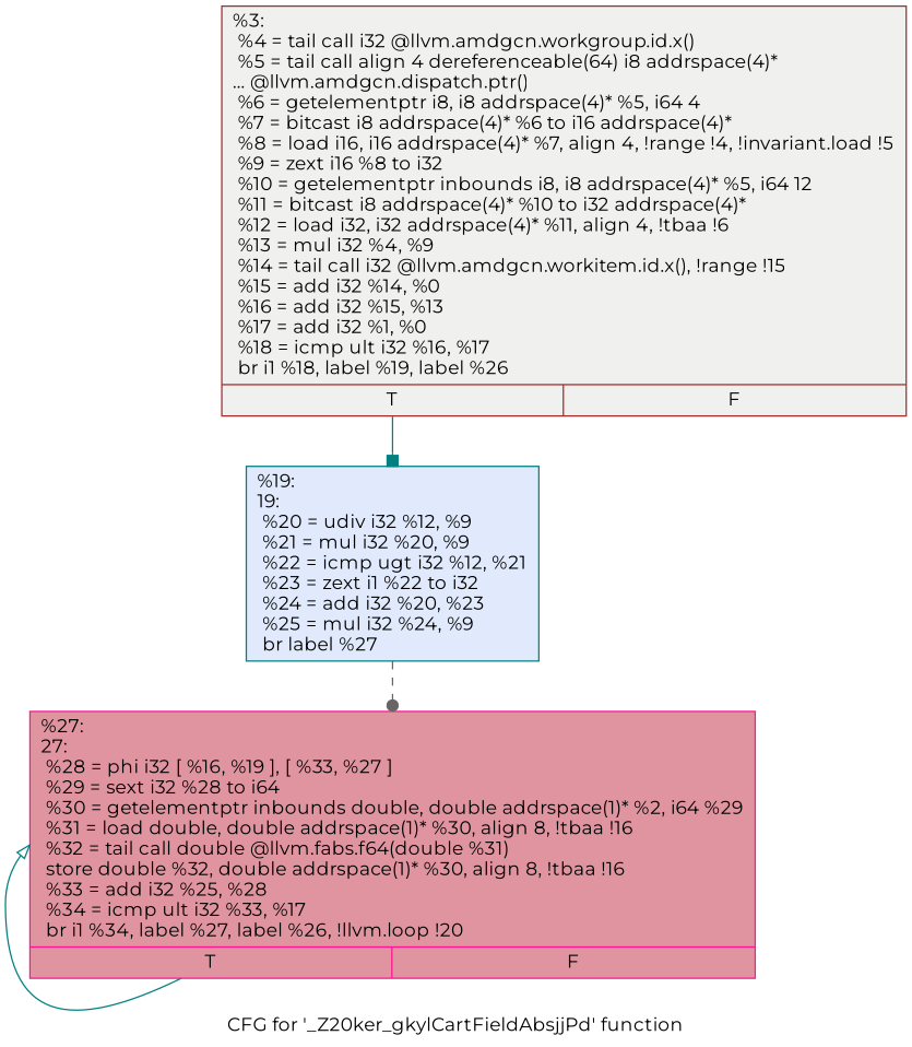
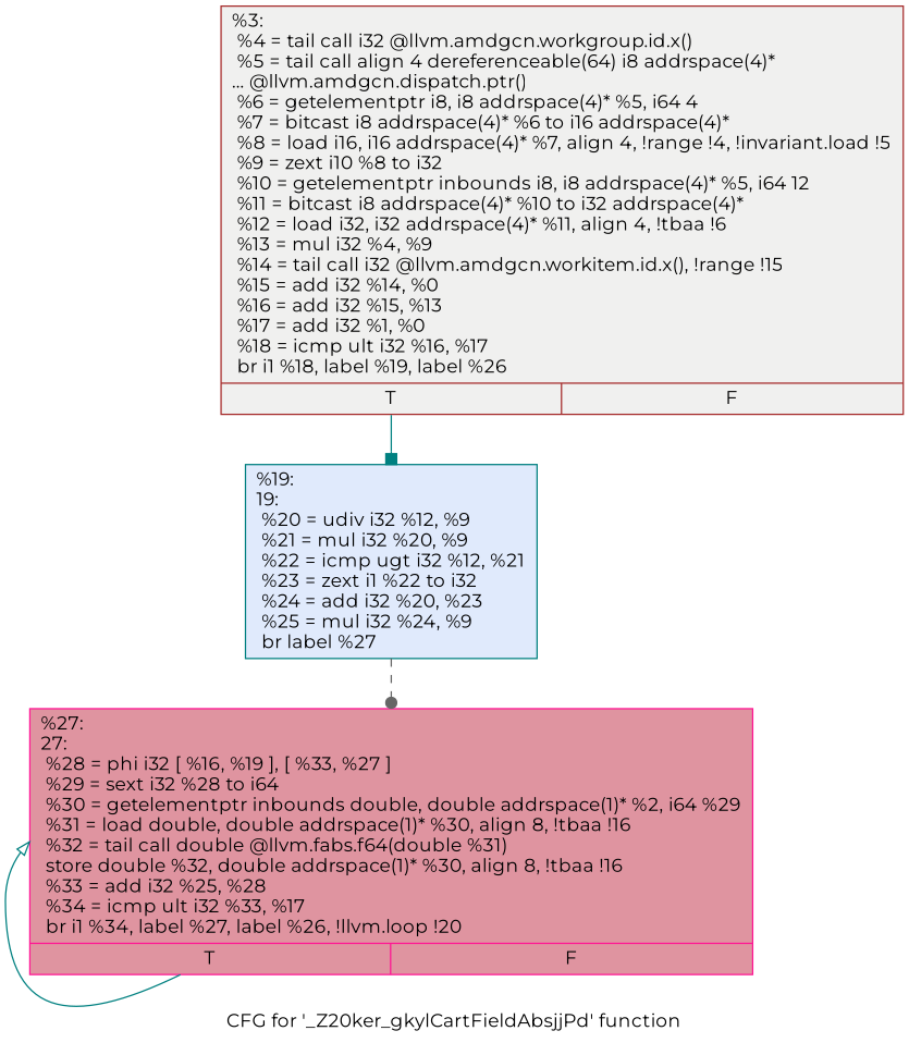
  digraph {
    fontname=Montserrat
    label="CFG for '_Z20ker_gkylCartFieldAbsjjPd' function"
    node [fontname=Montserrat shape=record style=filled]
    edge [color=teal fontname=Montserrat style=solid tailport=s0]
-   n1 [color=brown fillcolor="#dedcdb70" label="{%3:\l  %4 = tail call i32 @llvm.amdgcn.workgroup.id.x()\l  %5 = tail call align 4 dereferenceable(64) i8 addrspace(4)*\l... @llvm.amdgcn.dispatch.ptr()\l  %6 = getelementptr i8, i8 addrspace(4)* %5, i64 4\l  %7 = bitcast i8 addrspace(4)* %6 to i16 addrspace(4)*\l  %8 = load i16, i16 addrspace(4)* %7, align 4, !range !4, !invariant.load !5\l  %9 = zext i16 %8 to i32\l  %10 = getelementptr inbounds i8, i8 addrspace(4)* %5, i64 12\l  %11 = bitcast i8 addrspace(4)* %10 to i32 addrspace(4)*\l  %12 = load i32, i32 addrspace(4)* %11, align 4, !tbaa !6\l  %13 = mul i32 %4, %9\l  %14 = tail call i32 @llvm.amdgcn.workitem.id.x(), !range !15\l  %15 = add i32 %14, %0\l  %16 = add i32 %15, %13\l  %17 = add i32 %1, %0\l  %18 = icmp ult i32 %16, %17\l  br i1 %18, label %19, label %26\l|{<s0>T|<s1>F}}"]
+   n1 [color=brown fillcolor="#dedcdb70" label="{%3:\l  %4 = tail call i32 @llvm.amdgcn.workgroup.id.x()\l  %5 = tail call align 4 dereferenceable(64) i8 addrspace(4)*\l... @llvm.amdgcn.dispatch.ptr()\l  %6 = getelementptr i8, i8 addrspace(4)* %5, i64 4\l  %7 = bitcast i8 addrspace(4)* %6 to i16 addrspace(4)*\l  %8 = load i16, i16 addrspace(4)* %7, align 4, !range !4, !invariant.load !5\l  %9 = zext i10 %8 to i32\l  %10 = getelementptr inbounds i8, i8 addrspace(4)* %5, i64 12\l  %11 = bitcast i8 addrspace(4)* %10 to i32 addrspace(4)*\l  %12 = load i32, i32 addrspace(4)* %11, align 4, !tbaa !6\l  %13 = mul i32 %4, %9\l  %14 = tail call i32 @llvm.amdgcn.workitem.id.x(), !range !15\l  %15 = add i32 %14, %0\l  %16 = add i32 %15, %13\l  %17 = add i32 %1, %0\l  %18 = icmp ult i32 %16, %17\l  br i1 %18, label %19, label %26\l|{<s0>T|<s1>F}}"]
    n2 [color=teal fillcolor="#b9d0f970" label="{%19:\l19:                                               \l  %20 = udiv i32 %12, %9\l  %21 = mul i32 %20, %9\l  %22 = icmp ugt i32 %12, %21\l  %23 = zext i1 %22 to i32\l  %24 = add i32 %20, %23\l  %25 = mul i32 %24, %9\l  br label %27\l}"]
    n3 [color=deeppink fillcolor="#b70d2870" label="{%27:\l27:                                               \l  %28 = phi i32 [ %16, %19 ], [ %33, %27 ]\l  %29 = sext i32 %28 to i64\l  %30 = getelementptr inbounds double, double addrspace(1)* %2, i64 %29\l  %31 = load double, double addrspace(1)* %30, align 8, !tbaa !16\l  %32 = tail call double @llvm.fabs.f64(double %31)\l  store double %32, double addrspace(1)* %30, align 8, !tbaa !16\l  %33 = add i32 %25, %28\l  %34 = icmp ult i32 %33, %17\l  br i1 %34, label %27, label %26, !llvm.loop !20\l|{<s0>T|<s1>F}}"]
    n1 -> n2 [arrowhead=box]
    n2 -> n3 [arrowhead=dot color=gray40 style=dashed]
    n3 -> n3 [arrowhead=onormal]
  }
